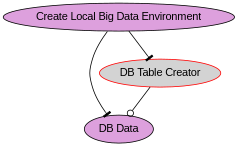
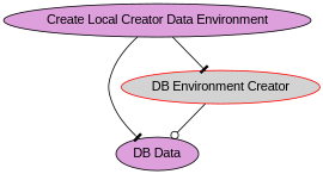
  digraph {
    fontname="Liberation Sans"
    rankdir=TB
    node [color=black fillcolor=plum fontname="Liberation Sans" style=filled]
    edge [arrowhead=tee fontname="Liberation Sans"]
    n1 [label="DB Data"]
-   n2 [color=red fillcolor=lightgrey label="DB Table Creator"]
-   n3 [label="Create Local Big Data Environment"]
+   n2 [color=red fillcolor=lightgrey label="DB Environment Creator"]
+   n3 [label="Create Local Creator Data Environment"]
    n2 -> n1 [arrowhead=odot]
    n3 -> n1
    n3 -> n2
  }
